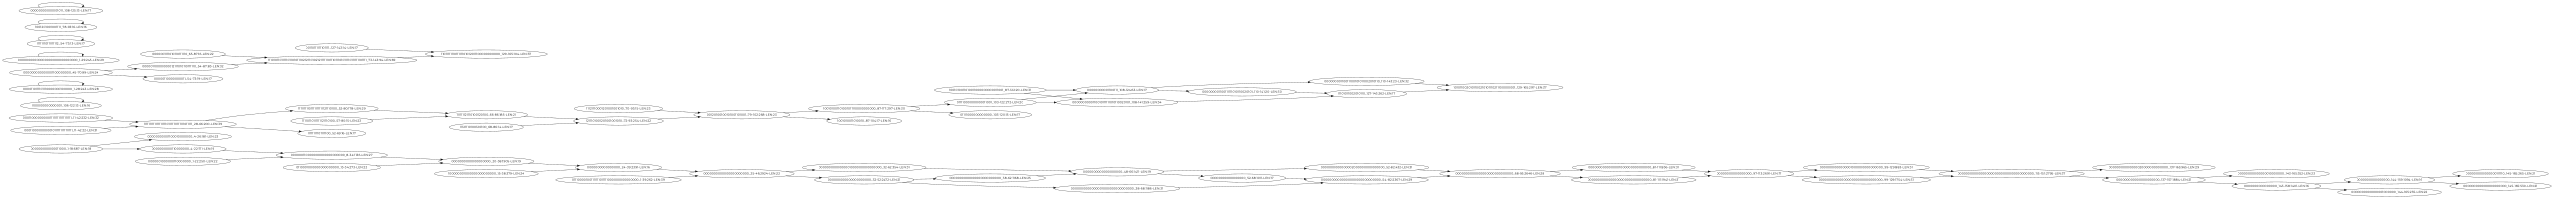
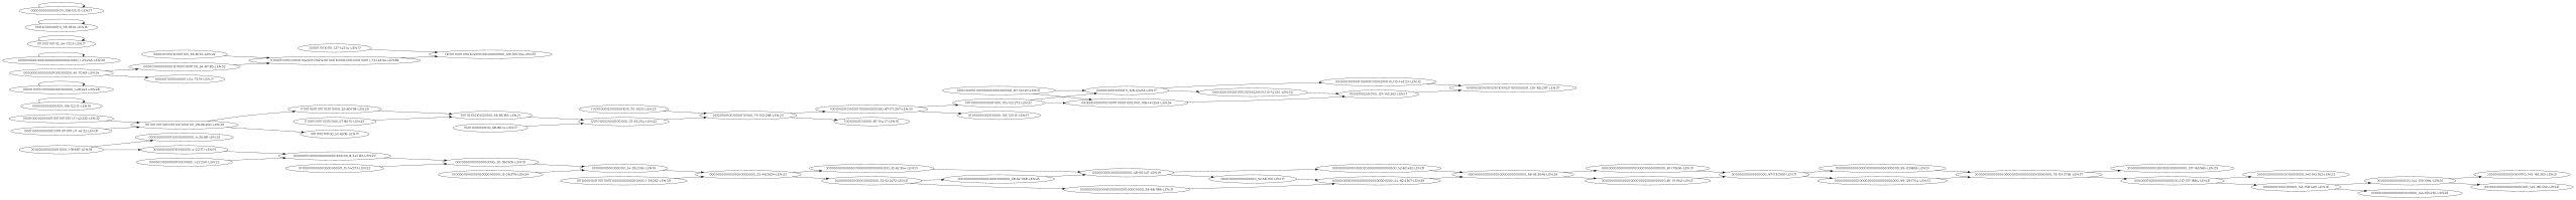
  digraph {
    fontname=Montserrat
    rankdir=LR
    node [fontname=Montserrat]
    edge [fontname=Montserrat]
    "00000000000000000000000000000_54-82:2367-LEN:29"
    "0000000000000000000000000000_68-95:2646-LEN:28"
    "0000000000000001000000000000000_81-111:836-LEN:31"
    "0000000000000000000000000000000_81-111:1941-LEN:31"
    "00000000000000000_97-113:2691-LEN:17"
    "11121110001201001001010_70-93:15-LEN:23"
    "00120100100101001101001_79-102:268-LEN:23"
    "100101001101001011110000000000_87-117:297-LEN:30"
    "1001010011010010_87-104:17-LEN:16"
    "1001010011010011000000000011001_87-122:20-LEN:31"
    "00000000001100111_108-124:63-LEN:17"
    "0000000000110010111111010110020101_108-141:259-LEN:34"
    "01111000000000011001_103-122:272-LEN:20"
    "01111000000000000_103-120:15-LEN:17"
    "0000000000000001000000000000000_99-129:883-LEN:31"
    "0000000000000000000000000000000000000_115-151:2795-LEN:37"
    "00000000000000020000000000000_137-165:965-LEN:29"
    "000000000000000000000_137-157:1884-LEN:21"
    "00000000000000010000000_143-165:352-LEN:23"
    "0000000000000000_143-158:1401-LEN:16"
    "00011000000000111111111111111111_11-42:232-LEN:32"
    "111111111111111111101111111111111011111_28-66:200-LEN:39"
    "11111111101111100_52-69:16-LEN:17"
    "11111111101111111111121110100_52-80:178-LEN:29"
    "111111121110100120100_66-86:185-LEN:21"
    "000000110000000000000000000_8-34:1136-LEN:27"
    "0000000000000000000_20-38:1905-LEN:19"
-   "0000000000000000_24-39:2391-LEN:16"
+   "0000000000000000_24-39:2391-LEN:16" [label="0000000000000000_24-39:2395-LEN:16"]
    "0000000000000000000000_25-46:2924-LEN:22"
    "0000000000000000000_48-66:1411-LEN:19"
    "00000000000000000_52-68:1011-LEN:17"
    "0000000000000002000000000000000_52-82:432-LEN:31"
    "0000000000000000_144-159:1094-LEN:16"
    "000000000000000111110_145-165:265-LEN:21"
    "000000000000000000000_145-165:530-LEN:21"
    "0000000000000000000000000000000_99-129:1754-LEN:31"
    "0110001000000000000000_13-34:273-LEN:22"
    "00000000110011100101011002010110_110-143:23-LEN:32"
    "000000001100111111010110020101_110-141:20-LEN:30"
    "1010110020101100210101110211100000001_129-165:297-LEN:37"
    "11101011002010110_127-143:262-LEN:17"
    "1100000000000001_106-122:13-LEN:16"
    "000000000000011000_1-18:687-LEN:18"
    "0000000000110000000_4-22:711-LEN:19"
    "00000000001100010000000_4-26:181-LEN:23"
    "11121110100120100_68-86:14-LEN:17"
    "1211101001201001001010_72-93:254-LEN:22"
    "0000110111101110000000100000_1-28:243-LEN:28"
    "0000000000000001000000_144-165:235-LEN:22"
    "100000001000000000000000_15-38:379-LEN:24"
    "0000000000000001000000000000000_32-62:354-LEN:31"
    "000000000000000000000_32-52:2472-LEN:21"
    "00000110000000012111010110111110_54-87:83-LEN:32"
    "111010110111110110101110212110102121111110111011101011110111111101111_73-143:94-LEN:69"
    "1101111111011111101012011100000000000_129-165:104-LEN:37"
    "0000000000000001000000000000000_38-68:1186-LEN:31"
    "00000000000000000000000000000_1-29:245-LEN:29"
    "11111110111111112_54-73:13-LEN:17"
    "0000000000000000000000000_38-62:1168-LEN:25"
    "0000001000000110000000_1-22:250-LEN:22"
    "1001201001001111_78-93:16-LEN:16"
    "00000000000001011_108-125:13-LEN:17"
    "00110111111101111_127-143:14-LEN:17"
    "11110110111111121110100_57-80:15-LEN:23"
    "0000001111010110111110_65-87:16-LEN:22"
    "000000000000001100000000_45-70:99-LEN:24"
    "00000110000000011_54-73:19-LEN:17"
    "011100001001111111011111000000000000000_1-39:262-LEN:39"
    "0001100000000010111111111111111_11-42:22-LEN:31"
    "00000000000000000000000000000_54-82:2367-LEN:29" -> "0000000000000000000000000000_68-95:2646-LEN:28"
    "0000000000000000000000000000_68-95:2646-LEN:28" -> "0000000000000001000000000000000_81-111:836-LEN:31"
    "0000000000000000000000000000_68-95:2646-LEN:28" -> "0000000000000000000000000000000_81-111:1941-LEN:31"
    "0000000000000001000000000000000_81-111:836-LEN:31" -> "00000000000000000_97-113:2691-LEN:17"
    "0000000000000000000000000000000_81-111:1941-LEN:31" -> "00000000000000000_97-113:2691-LEN:17"
    "00000000000000000_97-113:2691-LEN:17" -> "0000000000000001000000000000000_99-129:883-LEN:31"
    "00000000000000000_97-113:2691-LEN:17" -> "0000000000000000000000000000000_99-129:1754-LEN:31"
    "11121110001201001001010_70-93:15-LEN:23" -> "00120100100101001101001_79-102:268-LEN:23"
    "00120100100101001101001_79-102:268-LEN:23" -> "100101001101001011110000000000_87-117:297-LEN:30"
    "00120100100101001101001_79-102:268-LEN:23" -> "1001010011010010_87-104:17-LEN:16"
    "100101001101001011110000000000_87-117:297-LEN:30" -> "01111000000000011001_103-122:272-LEN:20"
    "100101001101001011110000000000_87-117:297-LEN:30" -> "01111000000000000_103-120:15-LEN:17"
    "1001010011010011000000000011001_87-122:20-LEN:31" -> "00000000001100111_108-124:63-LEN:17"
    "1001010011010011000000000011001_87-122:20-LEN:31" -> "0000000000110010111111010110020101_108-141:259-LEN:34"
    "00000000001100111_108-124:63-LEN:17" -> "00000000110011100101011002010110_110-143:23-LEN:32"
    "00000000001100111_108-124:63-LEN:17" -> "000000001100111111010110020101_110-141:20-LEN:30"
    "0000000000110010111111010110020101_108-141:259-LEN:34" -> "11101011002010110_127-143:262-LEN:17"
    "01111000000000011001_103-122:272-LEN:20" -> "00000000001100111_108-124:63-LEN:17"
    "01111000000000011001_103-122:272-LEN:20" -> "0000000000110010111111010110020101_108-141:259-LEN:34"
    "0000000000000001000000000000000_99-129:883-LEN:31" -> "0000000000000000000000000000000000000_115-151:2795-LEN:37"
    "0000000000000000000000000000000000000_115-151:2795-LEN:37" -> "00000000000000020000000000000_137-165:965-LEN:29"
    "0000000000000000000000000000000000000_115-151:2795-LEN:37" -> "000000000000000000000_137-157:1884-LEN:21"
    "000000000000000000000_137-157:1884-LEN:21" -> "00000000000000010000000_143-165:352-LEN:23"
    "000000000000000000000_137-157:1884-LEN:21" -> "0000000000000000_143-158:1401-LEN:16"
    "0000000000000000_143-158:1401-LEN:16" -> "0000000000000000_144-159:1094-LEN:16"
    "0000000000000000_143-158:1401-LEN:16" -> "0000000000000001000000_144-165:235-LEN:22"
    "00011000000000111111111111111111_11-42:232-LEN:32" -> "111111111111111111101111111111111011111_28-66:200-LEN:39"
    "111111111111111111101111111111111011111_28-66:200-LEN:39" -> "11111111101111100_52-69:16-LEN:17"
    "111111111111111111101111111111111011111_28-66:200-LEN:39" -> "11111111101111111111121110100_52-80:178-LEN:29"
    "11111111101111111111121110100_52-80:178-LEN:29" -> "111111121110100120100_66-86:185-LEN:21"
    "111111121110100120100_66-86:185-LEN:21" -> "1211101001201001001010_72-93:254-LEN:22"
    "000000110000000000000000000_8-34:1136-LEN:27" -> "0000000000000000000_20-38:1905-LEN:19"
    "0000000000000000000_20-38:1905-LEN:19" -> "0000000000000000_24-39:2391-LEN:16"
    "0000000000000000_24-39:2391-LEN:16" -> "0000000000000000000000_25-46:2924-LEN:22"
    "0000000000000000000000_25-46:2924-LEN:22" -> "0000000000000001000000000000000_32-62:354-LEN:31"
    "0000000000000000000000_25-46:2924-LEN:22" -> "000000000000000000000_32-52:2472-LEN:21"
    "0000000000000000000_48-66:1411-LEN:19" -> "00000000000000000_52-68:1011-LEN:17"
    "0000000000000000000_48-66:1411-LEN:19" -> "0000000000000002000000000000000_52-82:432-LEN:31"
    "00000000000000000_52-68:1011-LEN:17" -> "00000000000000000000000000000_54-82:2367-LEN:29"
    "0000000000000002000000000000000_52-82:432-LEN:31" -> "0000000000000000000000000000_68-95:2646-LEN:28"
    "0000000000000000_144-159:1094-LEN:16" -> "000000000000000111110_145-165:265-LEN:21"
    "0000000000000000_144-159:1094-LEN:16" -> "000000000000000000000_145-165:530-LEN:21"
    "0000000000000000000000000000000_99-129:1754-LEN:31" -> "0000000000000000000000000000000000000_115-151:2795-LEN:37"
    "0110001000000000000000_13-34:273-LEN:22" -> "0000000000000000000_20-38:1905-LEN:19"
    "00000000110011100101011002010110_110-143:23-LEN:32" -> "1010110020101100210101110211100000001_129-165:297-LEN:37"
    "000000001100111111010110020101_110-141:20-LEN:30" -> "11101011002010110_127-143:262-LEN:17"
    "11101011002010110_127-143:262-LEN:17" -> "1010110020101100210101110211100000001_129-165:297-LEN:37"
    "1100000000000001_106-122:13-LEN:16" -> "1100000000000001_106-122:13-LEN:16"
    "000000000000011000_1-18:687-LEN:18" -> "0000000000110000000_4-22:711-LEN:19"
    "000000000000011000_1-18:687-LEN:18" -> "00000000001100010000000_4-26:181-LEN:23"
    "0000000000110000000_4-22:711-LEN:19" -> "000000110000000000000000000_8-34:1136-LEN:27"
    "11121110100120100_68-86:14-LEN:17" -> "1211101001201001001010_72-93:254-LEN:22"
    "1211101001201001001010_72-93:254-LEN:22" -> "00120100100101001101001_79-102:268-LEN:23"
    "0000110111101110000000100000_1-28:243-LEN:28" -> "0000110111101110000000100000_1-28:243-LEN:28"
    "100000001000000000000000_15-38:379-LEN:24" -> "0000000000000000_24-39:2391-LEN:16"
    "0000000000000001000000000000000_32-62:354-LEN:31" -> "0000000000000000000_48-66:1411-LEN:19"
    "000000000000000000000_32-52:2472-LEN:21" -> "0000000000000001000000000000000_38-68:1186-LEN:31"
    "000000000000000000000_32-52:2472-LEN:21" -> "0000000000000000000000000_38-62:1168-LEN:25"
    "00000110000000012111010110111110_54-87:83-LEN:32" -> "111010110111110110101110212110102121111110111011101011110111111101111_73-143:94-LEN:69"
    "111010110111110110101110212110102121111110111011101011110111111101111_73-143:94-LEN:69" -> "1101111111011111101012011100000000000_129-165:104-LEN:37"
    "0000000000000001000000000000000_38-68:1186-LEN:31" -> "00000000000000000000000000000_54-82:2367-LEN:29"
    "00000000000000000000000000000_1-29:245-LEN:29" -> "00000000000000000000000000000_1-29:245-LEN:29"
    "11111110111111112_54-73:13-LEN:17" -> "11111110111111112_54-73:13-LEN:17"
    "0000000000000000000000000_38-62:1168-LEN:25" -> "0000000000000000000_48-66:1411-LEN:19"
    "0000001000000110000000_1-22:250-LEN:22" -> "000000110000000000000000000_8-34:1136-LEN:27"
    "1001201001001111_78-93:16-LEN:16" -> "1001201001001111_78-93:16-LEN:16"
    "00000000000001011_108-125:13-LEN:17" -> "00000000000001011_108-125:13-LEN:17"
    "00110111111101111_127-143:14-LEN:17" -> "1101111111011111101012011100000000000_129-165:104-LEN:37"
    "11110110111111121110100_57-80:15-LEN:23" -> "111111121110100120100_66-86:185-LEN:21"
    "0000001111010110111110_65-87:16-LEN:22" -> "111010110111110110101110212110102121111110111011101011110111111101111_73-143:94-LEN:69"
    "000000000000001100000000_45-70:99-LEN:24" -> "00000110000000012111010110111110_54-87:83-LEN:32"
    "000000000000001100000000_45-70:99-LEN:24" -> "00000110000000011_54-73:19-LEN:17"
    "011100001001111111011111000000000000000_1-39:262-LEN:39" -> "0000000000000000000000_25-46:2924-LEN:22"
    "0001100000000010111111111111111_11-42:22-LEN:31" -> "111111111111111111101111111111111011111_28-66:200-LEN:39"
  }
